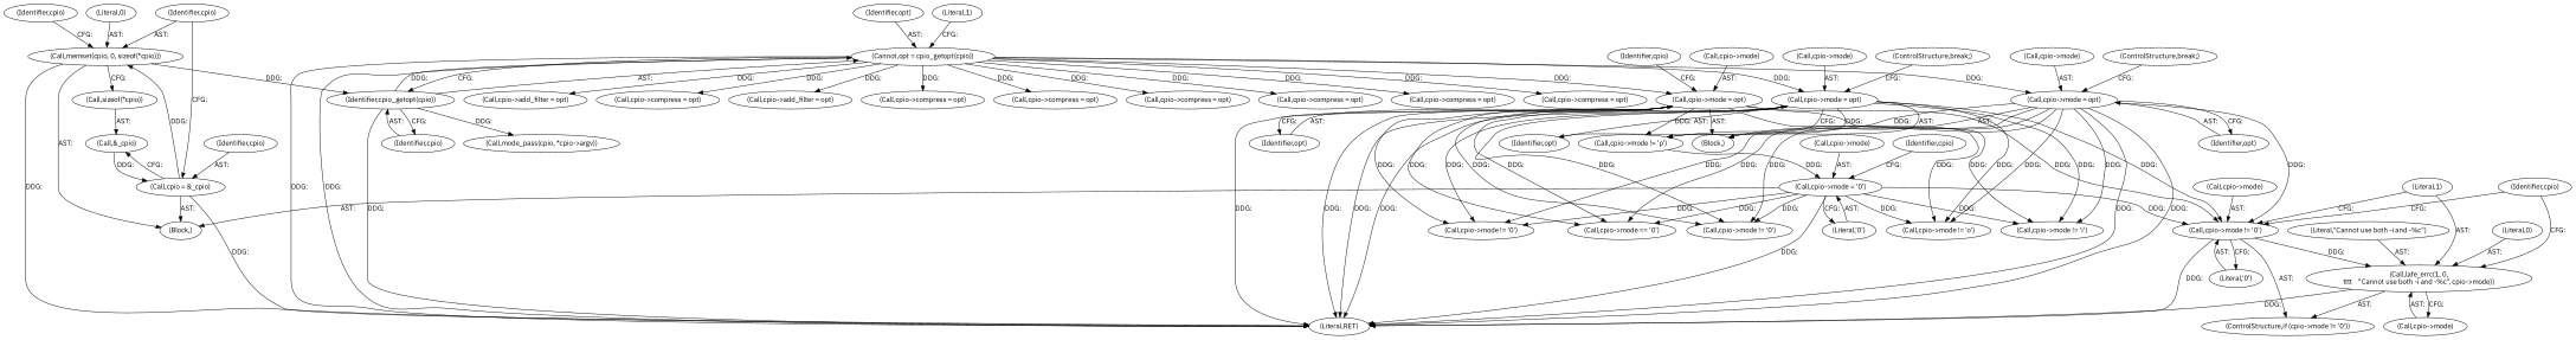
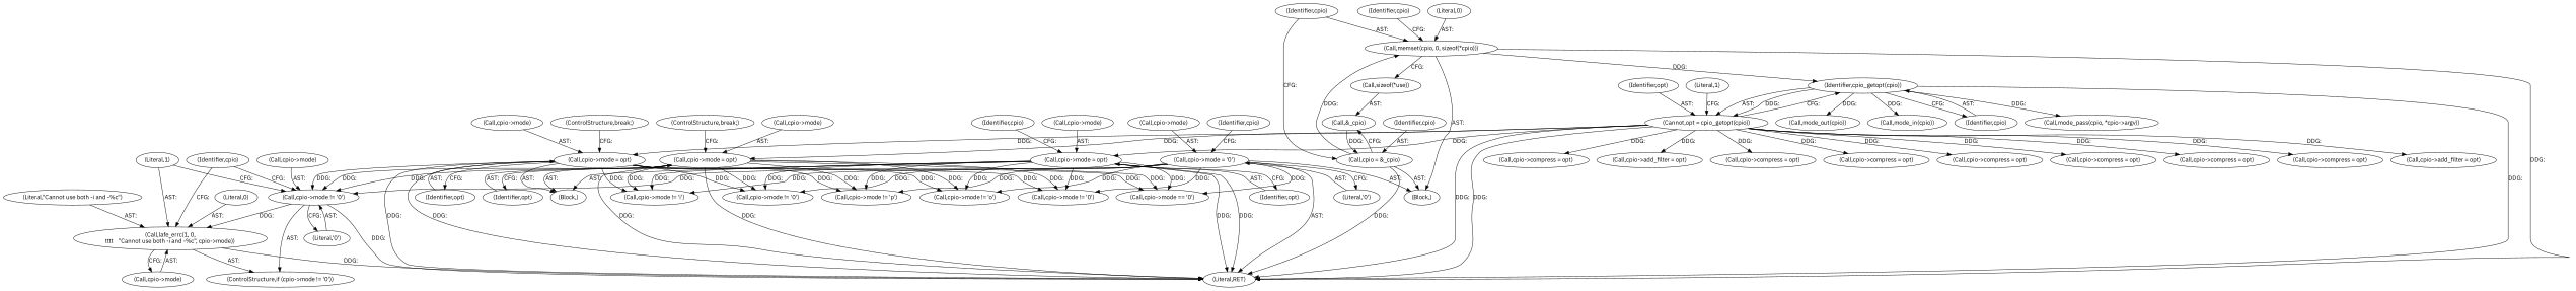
  digraph {
    fontname="IBM Plex Sans"
    node [fontname="IBM Plex Sans"]
    edge [fontname="IBM Plex Sans"]
    n1 [label="(Call,cpio->mode != '\0')"]
    n2 [label="(Call,lafe_errc(1, 0,\n\t\t\t\t    \"Cannot use both -i and -%c\", cpio->mode))"]
    n3 [label="(Literal,'\0')"]
    n4 [label="(Literal,RET)"]
    n5 [label="(ControlStructure,if (cpio->mode != '\0'))"]
    n6 [label="(Call,cpio->mode)"]
    n7 [label="(Call,cpio->mode = opt)"]
    n8 [label="(Identifier,opt)"]
    n9 [label="(Call,cpio->mode != '\0')"]
    n10 [label="(Call,cpio->mode != 'p')"]
    n11 [label="(Call,cpio->mode == '\0')"]
    n12 [label="(Call,cpio->mode != '\0')"]
    n13 [label="(Call,cpio->mode != 'o')"]
    n14 [label="(Call,cpio->mode != 'i')"]
    n15 [label="(Block,)"]
    n16 [label="(Cannot,opt = cpio_getopt(cpio))"]
    n17 [label="(Identifier,cpio_getopt(cpio))"]
    n18 [label="(Call,cpio->mode = opt)"]
    n19 [label="(Call,cpio->mode = opt)"]
    n20 [label="(Call,cpio->add_filter = opt)"]
    n21 [label="(Call,cpio->compress = opt)"]
    n22 [label="(Call,cpio->compress = opt)"]
    n23 [label="(Call,cpio->compress = opt)"]
    n24 [label="(Call,cpio->compress = opt)"]
    n25 [label="(Call,cpio->compress = opt)"]
    n26 [label="(Call,cpio->compress = opt)"]
    n27 [label="(Call,cpio->add_filter = opt)"]
    n28 [label="(Call,cpio->compress = opt)"]
    n29 [label="(Call,mode_pass(cpio, *cpio->argv))"]
+   n30 [label="(Call,mode_out(cpio))"]
+   n31 [label="(Call,mode_in(cpio))"]
    n32 [label="(Identifier,cpio)"]
    n33 [label="(Identifier,opt)"]
    n34 [label="(Identifier,opt)"]
    n35 [label="(Call,memset(cpio, 0, sizeof(*cpio)))"]
    n36 [label="(Block,)"]
-   n37 [label="(Call,sizeof(*cpio))"]
+   n37 [label="(Call,sizeof(*use))"]
    n38 [label="(Call,&_cpio)"]
    n39 [label="(Call,cpio = &_cpio)"]
    n40 [label="(Call,cpio->mode = '\0')"]
    n41 [label="(Literal,'\0')"]
    n42 [label="(Literal,0)"]
    n43 [label="(Literal,\"Cannot use both -i and -%c\")"]
    n44 [label="(Identifier,cpio)"]
    n45 [label="(Identifier,opt)"]
    n46 [label="(Call,cpio->mode)"]
    n47 [label="(Identifier,cpio)"]
    n48 [label="(Call,cpio->mode)"]
    n49 [label="(ControlStructure,break;)"]
    n50 [label="(Literal,1)"]
    n51 [label="(Call,cpio->mode)"]
    n52 [label="(Call,cpio->mode)"]
    n53 [label="(Identifier,cpio)"]
    n54 [label="(Literal,0)"]
    n55 [label="(Literal,1)"]
    n56 [label="(Call,cpio->mode)"]
    n57 [label="(Identifier,cpio)"]
    n58 [label="(ControlStructure,break;)"]
    n59 [label="(Identifier,cpio)"]
    n60 [label="(Identifier,cpio)"]
    n1 -> n2 [label="DDG: "]
    n1 -> n3 [label="CFG: "]
    n1 -> n4 [label="DDG: "]
    n1 -> n5 [label="AST: "]
    n2 -> n4 [label="DDG: "]
    n2 -> n5 [label="AST: "]
    n2 -> n6 [label="CFG: "]
    n3 -> n1 [label="AST: "]
    n6 -> n2 [label="AST: "]
    n7 -> n1 [label="DDG: "]
    n7 -> n4 [label="DDG: "]
    n7 -> n4 [label="DDG: "]
    n7 -> n8 [label="CFG: "]
    n7 -> n9 [label="DDG: "]
    n7 -> n10 [label="DDG: "]
    n7 -> n11 [label="DDG: "]
    n7 -> n12 [label="DDG: "]
    n7 -> n13 [label="DDG: "]
    n7 -> n14 [label="DDG: "]
    n7 -> n15 [label="AST: "]
    n8 -> n7 [label="AST: "]
    n16 -> n4 [label="DDG: "]
    n16 -> n4 [label="DDG: "]
    n16 -> n7 [label="DDG: "]
    n16 -> n17 [label="CFG: "]
    n16 -> n18 [label="DDG: "]
    n16 -> n19 [label="DDG: "]
    n16 -> n20 [label="DDG: "]
    n16 -> n21 [label="DDG: "]
    n16 -> n22 [label="DDG: "]
    n16 -> n23 [label="DDG: "]
    n16 -> n24 [label="DDG: "]
    n16 -> n25 [label="DDG: "]
    n16 -> n26 [label="DDG: "]
    n16 -> n27 [label="DDG: "]
    n16 -> n28 [label="DDG: "]
    n17 -> n4 [label="DDG: "]
    n17 -> n16 [label="AST: "]
    n17 -> n16 [label="DDG: "]
    n17 -> n29 [label="DDG: "]
+   n17 -> n30 [label="DDG: "]
+   n17 -> n31 [label="DDG: "]
    n17 -> n32 [label="CFG: "]
    n18 -> n1 [label="DDG: "]
    n18 -> n4 [label="DDG: "]
    n18 -> n4 [label="DDG: "]
    n18 -> n9 [label="DDG: "]
    n18 -> n10 [label="DDG: "]
    n18 -> n11 [label="DDG: "]
    n18 -> n12 [label="DDG: "]
    n18 -> n13 [label="DDG: "]
    n18 -> n14 [label="DDG: "]
    n18 -> n15 [label="AST: "]
    n18 -> n33 [label="CFG: "]
    n19 -> n1 [label="DDG: "]
    n19 -> n4 [label="DDG: "]
    n19 -> n4 [label="DDG: "]
    n19 -> n9 [label="DDG: "]
    n19 -> n10 [label="DDG: "]
    n19 -> n11 [label="DDG: "]
    n19 -> n12 [label="DDG: "]
    n19 -> n13 [label="DDG: "]
    n19 -> n14 [label="DDG: "]
    n19 -> n15 [label="AST: "]
    n19 -> n34 [label="CFG: "]
    n32 -> n17 [label="AST: "]
    n33 -> n18 [label="AST: "]
    n34 -> n19 [label="AST: "]
    n35 -> n4 [label="DDG: "]
    n35 -> n17 [label="DDG: "]
    n35 -> n36 [label="AST: "]
    n35 -> n37 [label="CFG: "]
    n37 -> n38 [label="AST: "]
    n38 -> n39 [label="DDG: "]
    n39 -> n4 [label="DDG: "]
    n39 -> n35 [label="DDG: "]
    n39 -> n36 [label="AST: "]
    n39 -> n38 [label="CFG: "]
    n40 -> n1 [label="DDG: "]
-   n40 -> n4 [label="DDG: "]
+   n40 -> n4 [label="AST: "]
    n40 -> n9 [label="DDG: "]
-   n10 -> n40 [label="DDG: "]
+   n40 -> n10 [label="DDG: "]
    n40 -> n11 [label="DDG: "]
    n40 -> n12 [label="DDG: "]
    n40 -> n13 [label="DDG: "]
    n40 -> n14 [label="DDG: "]
    n40 -> n36 [label="AST: "]
    n40 -> n41 [label="CFG: "]
    n41 -> n40 [label="AST: "]
    n42 -> n35 [label="AST: "]
    n43 -> n2 [label="AST: "]
    n44 -> n35 [label="CFG: "]
    n45 -> n16 [label="AST: "]
    n46 -> n7 [label="AST: "]
    n47 -> n19 [label="CFG: "]
    n48 -> n18 [label="AST: "]
    n49 -> n18 [label="CFG: "]
    n50 -> n1 [label="CFG: "]
    n50 -> n2 [label="AST: "]
    n51 -> n40 [label="AST: "]
    n52 -> n19 [label="AST: "]
    n53 -> n35 [label="AST: "]
    n53 -> n39 [label="CFG: "]
    n54 -> n2 [label="AST: "]
    n55 -> n16 [label="CFG: "]
    n56 -> n1 [label="AST: "]
    n57 -> n39 [label="AST: "]
    n58 -> n7 [label="CFG: "]
    n59 -> n1 [label="CFG: "]
    n59 -> n2 [label="CFG: "]
    n60 -> n40 [label="CFG: "]
  }
